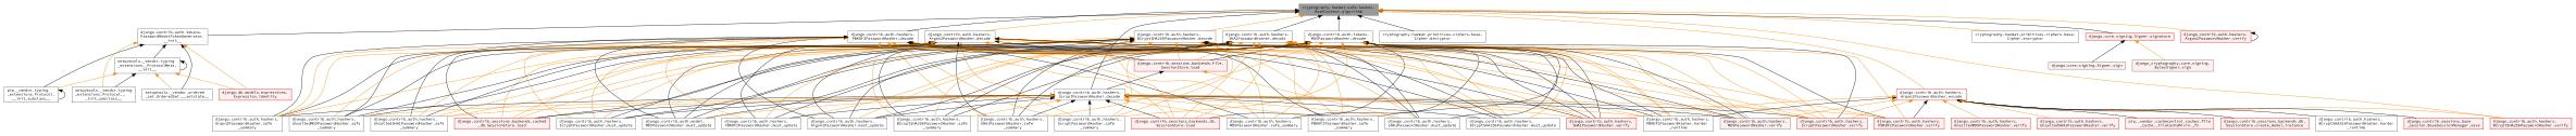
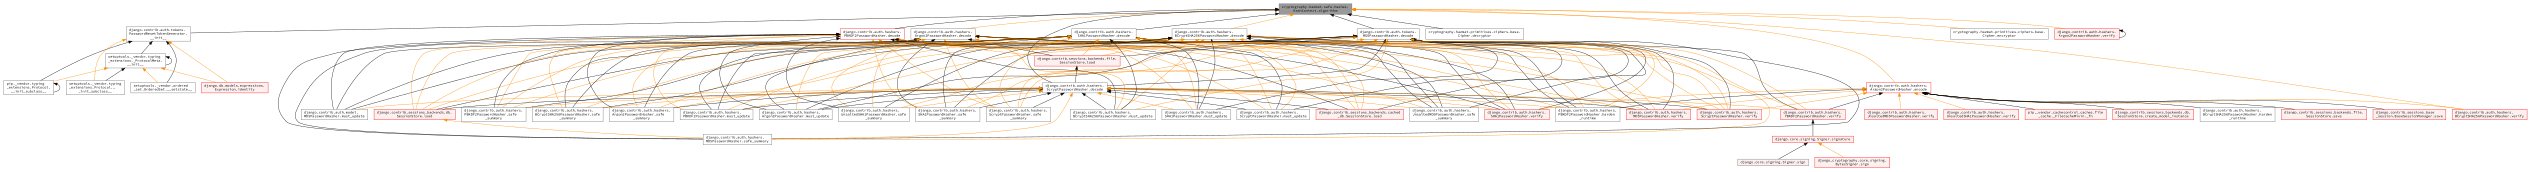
  digraph {
    fontname="Source Code Pro"
    rankdir=TB
    node [color=grey40 fillcolor=white fontname="Source Code Pro" fontsize=10 shape=box style=filled]
    edge [color=black dir=back fontname="Source Code Pro" fontsize=10 labelfontname=Helvetica labelfontsize=10 style=solid]
    n1 [color=gray40 fillcolor=grey60 fontcolor=black height=0.2 label="cryptography.hazmat.safe.hashes.\lHashContext.algorithm" width=0.4]
    n2 [height=0.2 label="django.contrib.auth.tokens.\lPasswordResetTokenGenerator.\l__init__" width=0.4]
    n3 [height=0.2 label="django.contrib.auth.hashers.\lArgon2PasswordHasher.decode" width=0.4]
    n4 [height=0.2 label="django.contrib.auth.hashers.\lBCryptSHA256PasswordHasher.decode" width=0.4]
    n5 [height=0.2 label="django.contrib.auth.tokens.\lMD5PasswordHasher.decode" width=0.4]
-   n6 [height=0.2 label="django.contrib.auth.hashers.\lPBKDF2PasswordHasher.decode" width=0.4]
+   n6 [color=red height=0.2 label="django.contrib.auth.hashers.\lPBKDF2PasswordHasher.decode" width=0.4]
    n7 [height=0.2 label="django.contrib.auth.hashers.\lScryptPasswordHasher.decode" width=0.4]
    n8 [height=0.2 label="django.contrib.auth.hashers.\lSHA1PasswordHasher.decode" width=0.4]
    n9 [height=0.2 label="cryptography.hazmat.primitives.ciphers.base.\lCipher.decryptor" width=0.4]
    n10 [color=red height=0.2 label="django.contrib.auth.hashers.\lArgon2PasswordHasher.encode" width=0.4]
    n11 [color=red fillcolor="#FFF0F0" height=0.2 label="django.contrib.auth.hashers.\lBCryptSHA256PasswordHasher.verify" width=0.4]
    n12 [height=0.2 label="cryptography.hazmat.primitives.ciphers.base.\lCipher.encryptor" width=0.4]
    n13 [color=red fillcolor="#FFF0F0" height=0.2 label="django.core.signing.Signer.signature" width=0.4]
    n14 [color=red fillcolor="#FFF0F0" height=0.2 label="django.contrib.auth.hashers.\lArgon2PasswordHasher.verify" width=0.4]
    n15 [height=0.2 label="setuptools._vendor.typing\l_extensions._ProtocolMeta.\l__init__" width=0.4]
    n16 [height=0.2 label="pip._vendor.typing\l_extensions.Protocol.\l__init_subclass__" width=0.4]
    n17 [height=0.2 label="setuptools._vendor.typing\l_extensions.Protocol._\l_init_subclass__" width=0.4]
    n18 [height=0.2 label="setuptools._vendor.ordered\l_set.OrderedSet.__setstate__" width=0.4]
    n19 [color=red fillcolor="#FFF0F0" height=0.2 label="django.db.models.expressions.\lExpression.identity" width=0.4]
    n20 [height=0.2 label="django.contrib.auth.hashers.\lPBKDF2PasswordHasher.harden\l_runtime" width=0.4]
    n21 [color=red fillcolor="#FFF0F0" height=0.2 label="django.contrib.sessions.backends.cached\l_db.SessionStore.load" width=0.4]
    n22 [color=red fillcolor="#FFF0F0" height=0.2 label="django.contrib.sessions.backends.db.\lSessionStore.load" width=0.4]
    n23 [color=red fillcolor="#FFF0F0" height=0.2 label="django.contrib.sessions.backends.file.\lSessionStore.load" width=0.4]
    n24 [height=0.2 label="django.contrib.auth.hashers.\lArgon2PasswordHasher.must_update" width=0.4]
    n25 [height=0.2 label="django.contrib.auth.hashers.\lBCryptSHA256PasswordHasher.must_update" width=0.4]
    n26 [height=0.2 label="django.contrib.auth.model.\lMD5PasswordHasher.must_update" width=0.4]
    n27 [height=0.2 label="django.contrib.auth.hashers.\lPBKDF2PasswordHasher.must_update" width=0.4]
    n28 [height=0.2 label="django.contrib.auth.hashers.\lScryptPasswordHasher.must_update" width=0.4]
    n29 [height=0.2 label="django.contrib.auth.hashers.\lSHA1PasswordHasher.must_update" width=0.4]
    n30 [height=0.2 label="django.contrib.auth.hashers.\lArgon2PasswordHasher.safe\l_summary" width=0.4]
    n31 [height=0.2 label="django.contrib.auth.hashers.\lBCryptSHA256PasswordHasher.safe\l_summary" width=0.4]
    n32 [height=0.2 label="django.contrib.auth.hashers.\lMD5PasswordHasher.safe_summary" width=0.4]
    n33 [height=0.2 label="django.contrib.auth.hashers.\lPBKDF2PasswordHasher.safe\l_summary" width=0.4]
    n34 [height=0.2 label="django.contrib.auth.hashers.\lScryptPasswordHasher.safe\l_summary" width=0.4]
    n35 [height=0.2 label="django.contrib.auth.hashers.\lSHA1PasswordHasher.safe\l_summary" width=0.4]
    n36 [height=0.2 label="django.contrib.auth.hashers.\lUnsaltedMD5PasswordHasher.safe\l_summary" width=0.4]
    n37 [height=0.2 label="django.contrib.auth.hashers.\lUnsaltedSHA1PasswordHasher.safe\l_summary" width=0.4]
-   n38 [fillcolor="#FFF0F0" height=0.2 label="django.contrib.auth.hashers.\lMD5PasswordHasher.verify" width=0.4]
+   n38 [color=red fillcolor="#FFF0F0" height=0.2 label="django.contrib.auth.hashers.\lMD5PasswordHasher.verify" width=0.4]
    n39 [color=red fillcolor="#FFF0F0" height=0.2 label="django.contrib.auth.hashers.\lScryptPasswordHasher.verify" width=0.4]
    n40 [color=red fillcolor="#FFF0F0" height=0.2 label="django.contrib.auth.hashers.\lSHA1PasswordHasher.verify" width=0.4]
    n41 [color=red fillcolor="#FFF0F0" height=0.2 label="django.contrib.auth.hashers.\lPBKDF2PasswordHasher.verify" width=0.4]
    n42 [color=red fillcolor="#FFF0F0" height=0.2 label="pip._vendor.cachecontrol.caches.file\l_cache._FileCacheMixin._fn" width=0.4]
    n43 [color=red fillcolor="#FFF0F0" height=0.2 label="django.contrib.sessions.backends.db.\lSessionStore.create_model_instance" width=0.4]
    n44 [height=0.2 label="django.contrib.auth.hashers.\lBCryptSHA256PasswordHasher.harden\l_runtime" width=0.4]
+   n45 [color=red fillcolor="#FFF0F0" height=0.2 label="django.contrib.sessions.backends.file.\lSessionStore.save" width=0.4]
    n46 [color=red fillcolor="#FFF0F0" height=0.2 label="django.contrib.sessions.base\l_session.BaseSessionManager.save" width=0.4]
    n47 [color=red fillcolor="#FFF0F0" height=0.2 label="django.contrib.auth.hashers.\lUnsaltedMD5PasswordHasher.verify" width=0.4]
    n48 [color=red fillcolor="#FFF0F0" height=0.2 label="django.contrib.auth.hashers.\lUnsaltedSHA1PasswordHasher.verify" width=0.4]
    n49 [fillcolor="#FFF0F0" height=0.2 label="django.core.signing.Signer.sign" width=0.4]
-   n50 [fillcolor="#FFF0F0" height=0.2 label="django_cryptography.core.signing.\lBytesSigner.sign" width=0.4]
+   n50 [color=red fillcolor="#FFF0F0" height=0.2 label="django_cryptography.core.signing.\lBytesSigner.sign" width=0.4]
    n1 -> n2
    n1 -> n3 [color=darkorange]
    n1 -> n4 [color=darkorange]
    n1 -> n5
    n1 -> n6
    n1 -> n7
    n1 -> n8
    n1 -> n9
    n1 -> n10 [color=darkorange]
    n1 -> n11 [color=darkorange]
    n1 -> n12 [color=darkorange]
-   n1 -> n13
+   n41 -> n13
    n1 -> n14 [color=darkorange]
    n2 -> n15
    n2 -> n16
    n2 -> n17 [color=darkorange]
    n2 -> n18
    n2 -> n19 [color=darkorange]
    n3 -> n20
    n3 -> n21 [color=darkorange]
    n3 -> n22 [color=darkorange]
    n3 -> n23
    n3 -> n24
    n3 -> n25 [color=darkorange]
    n3 -> n26
    n3 -> n27
    n3 -> n28 [color=darkorange]
    n3 -> n29 [color=darkorange]
    n3 -> n30 [color=darkorange]
    n3 -> n31
-   n3 -> n32 [color=darkorange]
+   n3 -> n32
    n3 -> n33 [color=darkorange]
    n3 -> n34 [color=darkorange]
    n3 -> n35
    n3 -> n36
    n3 -> n37 [color=darkorange]
    n3 -> n38 [color=darkorange]
    n3 -> n39 [color=darkorange]
    n3 -> n40
    n4 -> n20 [color=darkorange]
    n4 -> n21 [color=darkorange]
    n4 -> n22 [color=darkorange]
    n4 -> n23 [color=darkorange]
    n4 -> n24
    n4 -> n25 [color=darkorange]
    n4 -> n26
    n4 -> n27 [color=darkorange]
    n4 -> n28 [color=darkorange]
    n4 -> n29
    n4 -> n30 [color=darkorange]
    n4 -> n31 [color=darkorange]
    n4 -> n32 [color=darkorange]
    n4 -> n33 [color=darkorange]
    n4 -> n34 [color=darkorange]
    n4 -> n35
    n4 -> n36
    n4 -> n37
    n4 -> n38 [color=darkorange]
    n4 -> n39 [color=darkorange]
    n4 -> n40
    n4 -> n41
    n5 -> n20 [color=darkorange]
    n5 -> n21
    n5 -> n22
    n5 -> n23
    n5 -> n24
    n5 -> n25 [color=darkorange]
-   n5 -> n26
+   n5 -> n7
    n5 -> n27 [color=darkorange]
    n5 -> n28
    n5 -> n29
    n5 -> n30 [color=darkorange]
    n5 -> n31
    n5 -> n32
    n5 -> n33
    n5 -> n34 [color=darkorange]
    n5 -> n35 [color=darkorange]
    n5 -> n36
    n5 -> n37 [color=darkorange]
    n5 -> n38
    n5 -> n39
    n5 -> n40
    n5 -> n41 [color=darkorange]
    n6 -> n20 [color=darkorange]
    n6 -> n21
    n6 -> n22 [color=darkorange]
    n6 -> n23 [color=darkorange]
    n6 -> n24
    n6 -> n25
    n6 -> n26
    n6 -> n27 [color=darkorange]
    n6 -> n28 [color=darkorange]
-   n23 -> n29 [color=darkorange]
+   n6 -> n29 [color=darkorange]
    n6 -> n30
    n6 -> n31 [color=darkorange]
    n6 -> n32
    n6 -> n33
    n6 -> n34 [color=darkorange]
    n6 -> n35 [color=darkorange]
    n6 -> n36 [color=darkorange]
    n6 -> n37
    n6 -> n38 [color=darkorange]
    n6 -> n39 [color=darkorange]
    n6 -> n40
    n7 -> n20 [color=darkorange]
    n7 -> n21
    n7 -> n22
    n7 -> n24
    n7 -> n25
    n7 -> n26 [color=darkorange]
    n7 -> n27
    n7 -> n28
    n7 -> n29 [color=darkorange]
    n7 -> n30
    n7 -> n31 [color=darkorange]
    n7 -> n32 [color=darkorange]
    n7 -> n33 [color=darkorange]
    n7 -> n34
    n7 -> n35
    n7 -> n36 [color=darkorange]
    n7 -> n37 [color=darkorange]
    n7 -> n38
    n7 -> n39
    n7 -> n40 [color=darkorange]
    n7 -> n41 [color=darkorange]
    n8 -> n20
    n8 -> n21 [color=darkorange]
    n8 -> n22 [color=darkorange]
    n8 -> n23 [color=darkorange]
    n8 -> n24 [color=darkorange]
    n8 -> n25
    n8 -> n26
    n8 -> n27
    n8 -> n28
    n8 -> n29
    n8 -> n30
    n8 -> n31
-   n8 -> n32 [color=darkorange]
+   n22 -> n32 [color=darkorange]
    n8 -> n33 [color=darkorange]
    n8 -> n34 [color=darkorange]
    n8 -> n35
    n8 -> n36
    n8 -> n37 [color=darkorange]
    n8 -> n38
    n8 -> n39 [color=darkorange]
    n8 -> n40 [color=darkorange]
    n8 -> n41 [color=darkorange]
    n10 -> n11 [color=darkorange]
    n10 -> n20
    n10 -> n38 [color=darkorange]
    n10 -> n39 [color=darkorange]
    n10 -> n40 [color=darkorange]
    n10 -> n41
    n10 -> n42
    n10 -> n43
    n10 -> n44
+   n10 -> n45
    n10 -> n46
    n10 -> n47 [color=darkorange]
    n10 -> n48 [color=darkorange]
    n13 -> n49
    n13 -> n50 [color=darkorange]
    n14 -> n14
    n15 -> n15
    n15 -> n16 [color=darkorange]
    n15 -> n17
    n15 -> n18 [color=darkorange]
    n15 -> n19 [color=darkorange]
    n16 -> n16
    n23 -> n7
  }
